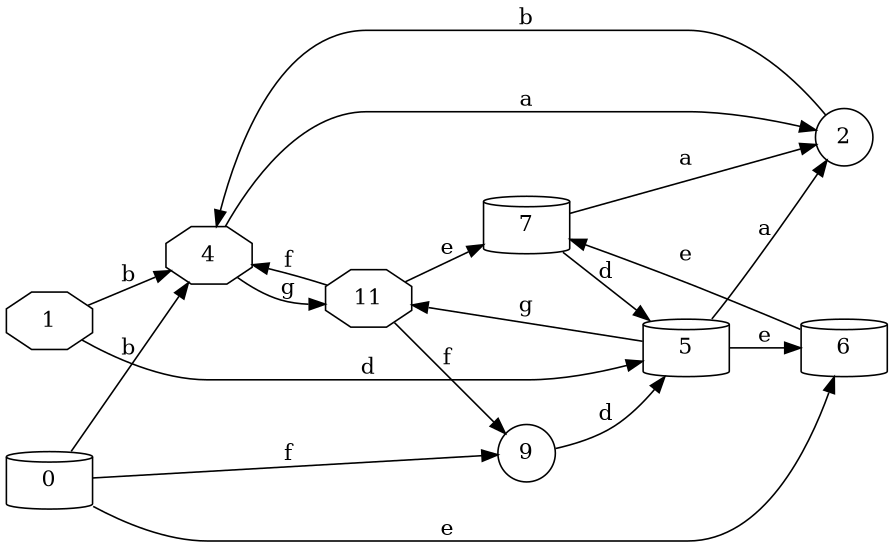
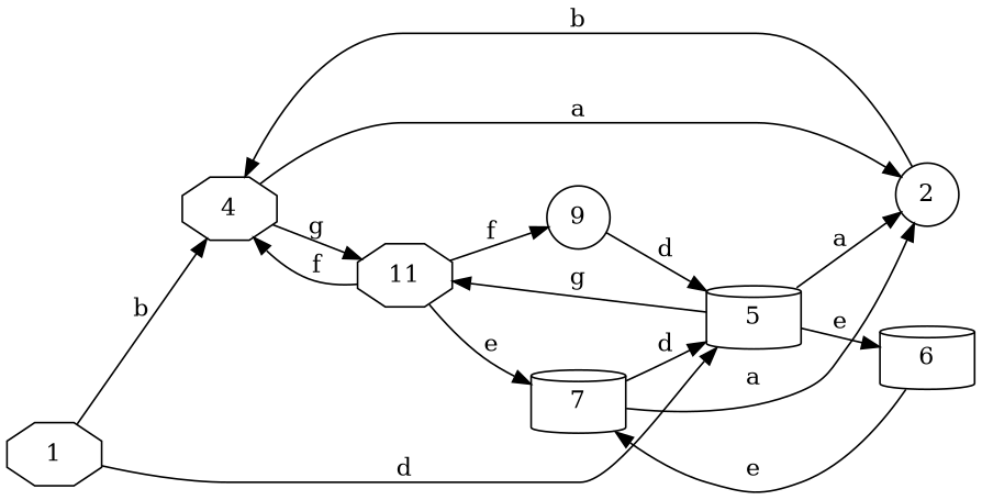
  strict digraph {
    rankdir=LR
    node [shape=cylinder]
    1 [shape=octagon]
    4 [shape=octagon]
    5
    2 [shape=circle]
    11 [shape=octagon]
    6
    9 [shape=circle]
    7
-   0
    1 -> 4 [label=b]
    1 -> 5 [label=d]
    4 -> 2 [label=a]
    4 -> 11 [label=g]
    5 -> 2 [label=a]
    5 -> 11 [label=g]
    5 -> 6 [label=e]
    2 -> 4 [label=b]
    11 -> 4 [label=f]
    11 -> 9 [label=f]
    11 -> 7 [label=e]
    6 -> 7 [label=e]
    9 -> 5 [label=d]
    7 -> 5 [label=d]
    7 -> 2 [label=a]
-   0 -> 4 [label=b]
-   0 -> 6 [label=e]
-   0 -> 9 [label=f]
  }
